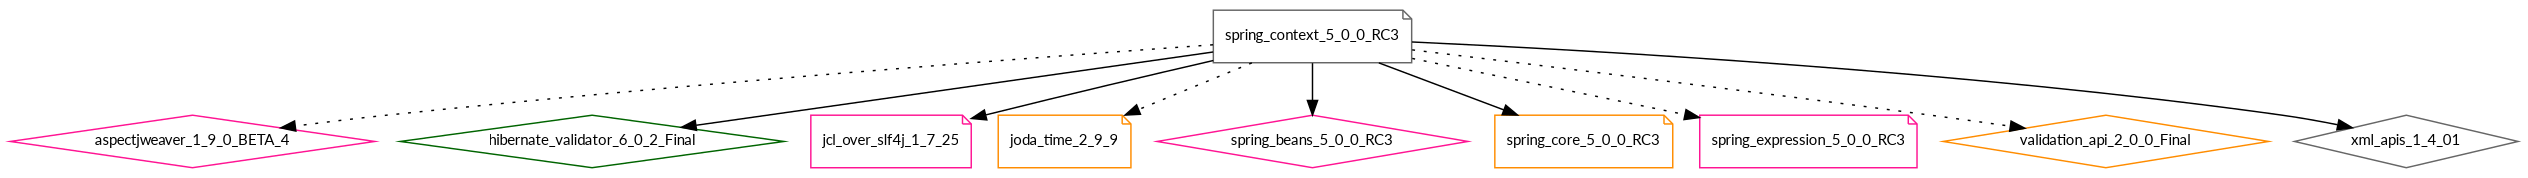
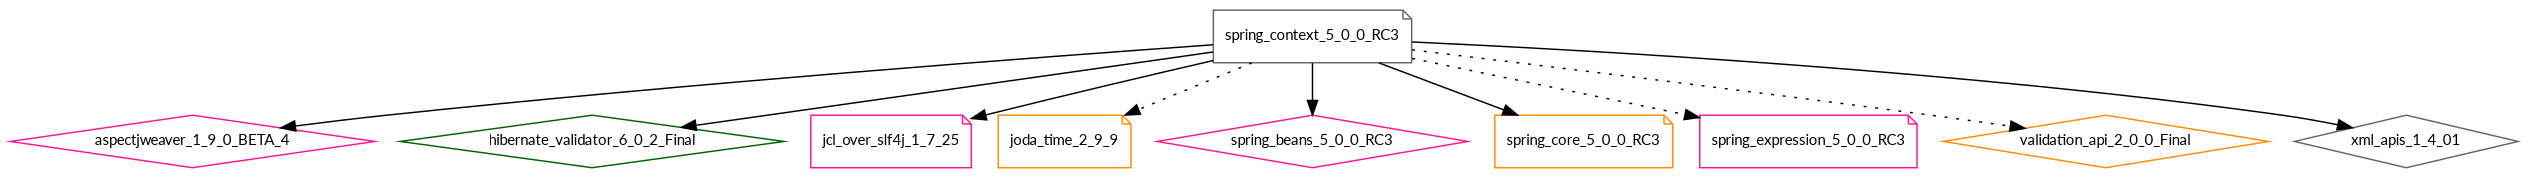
  digraph {
    fontname=Lato
    node [color=deeppink fontname=Lato fontsize=10.0 shape=note]
    edge [fontname=Lato style=solid]
    spring_context_5_0_0_RC3 [color=gray40]
    aspectjweaver_1_9_0_BETA_4 [shape=diamond]
    hibernate_validator_6_0_2_Final [color=darkgreen shape=diamond]
    jcl_over_slf4j_1_7_25
    joda_time_2_9_9 [color=darkorange]
    spring_beans_5_0_0_RC3 [shape=diamond]
    spring_core_5_0_0_RC3 [color=darkorange]
    spring_expression_5_0_0_RC3
    validation_api_2_0_0_Final [color=darkorange shape=diamond]
    xml_apis_1_4_01 [color=gray40 shape=diamond]
-   spring_context_5_0_0_RC3 -> aspectjweaver_1_9_0_BETA_4 [style=dotted]
+   spring_context_5_0_0_RC3 -> aspectjweaver_1_9_0_BETA_4
    spring_context_5_0_0_RC3 -> hibernate_validator_6_0_2_Final
    spring_context_5_0_0_RC3 -> jcl_over_slf4j_1_7_25
    spring_context_5_0_0_RC3 -> joda_time_2_9_9 [style=dotted]
    spring_context_5_0_0_RC3 -> spring_beans_5_0_0_RC3
    spring_context_5_0_0_RC3 -> spring_core_5_0_0_RC3
    spring_context_5_0_0_RC3 -> spring_expression_5_0_0_RC3 [style=dotted]
    spring_context_5_0_0_RC3 -> validation_api_2_0_0_Final [style=dotted]
    spring_context_5_0_0_RC3 -> xml_apis_1_4_01
  }
